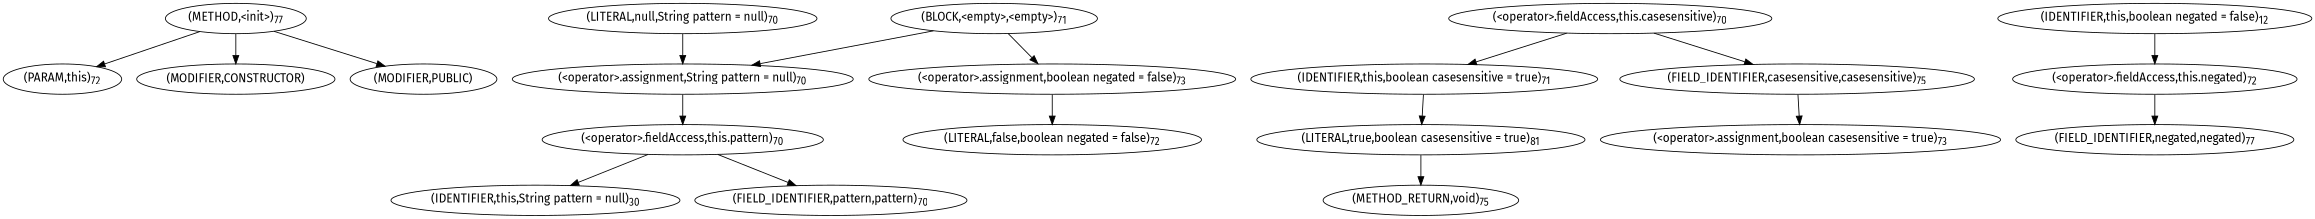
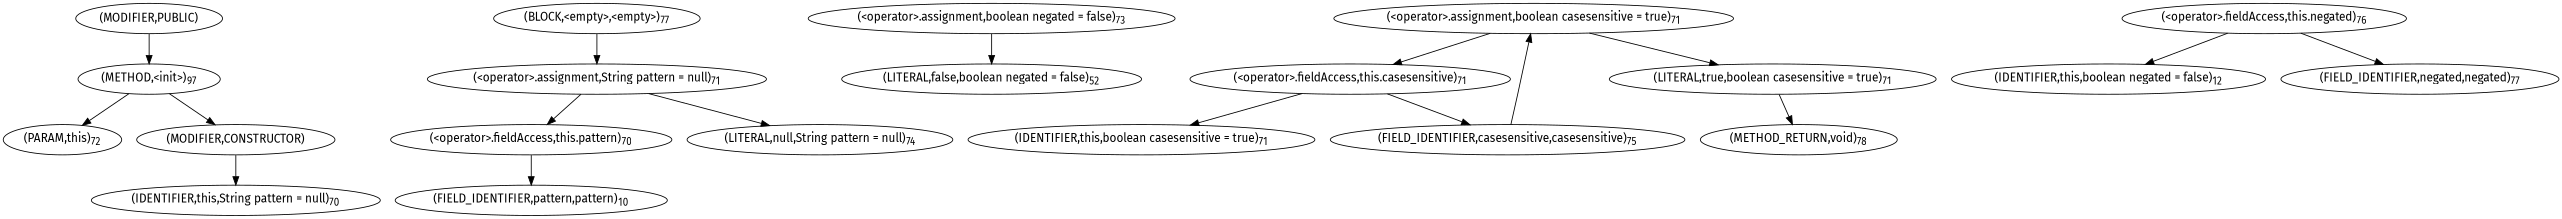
  digraph {
    fontname="Fira Sans"
    node [fontname="Fira Sans"]
    edge [fontname="Fira Sans"]
-   n1 [label=<(METHOD,&lt;init&gt;)<SUB>77</SUB>>]
+   n1 [label=<(METHOD,&lt;init&gt;)<SUB>97</SUB>>]
    n2 [label=<(PARAM,this)<SUB>72</SUB>>]
    n3 [label=<(MODIFIER,CONSTRUCTOR)>]
    n4 [label=<(MODIFIER,PUBLIC)>]
-   n5 [label=<(BLOCK,&lt;empty&gt;,&lt;empty&gt;)<SUB>71</SUB>>]
-   n6 [label=<(&lt;operator&gt;.assignment,String pattern = null)<SUB>70</SUB>>]
+   n5 [label=<(BLOCK,&lt;empty&gt;,&lt;empty&gt;)<SUB>77</SUB>>]
+   n6 [label=<(&lt;operator&gt;.assignment,String pattern = null)<SUB>71</SUB>>]
    n7 [label=<(&lt;operator&gt;.assignment,boolean negated = false)<SUB>73</SUB>>]
-   n8 [label=<(METHOD_RETURN,void)<SUB>75</SUB>>]
+   n8 [label=<(METHOD_RETURN,void)<SUB>78</SUB>>]
    n9 [label=<(&lt;operator&gt;.fieldAccess,this.pattern)<SUB>70</SUB>>]
-   n10 [label=<(LITERAL,null,String pattern = null)<SUB>70</SUB>>]
-   n11 [label=<(&lt;operator&gt;.assignment,boolean casesensitive = true)<SUB>73</SUB>>]
-   n12 [label=<(&lt;operator&gt;.fieldAccess,this.casesensitive)<SUB>70</SUB>>]
-   n13 [label=<(LITERAL,true,boolean casesensitive = true)<SUB>81</SUB>>]
-   n14 [label=<(LITERAL,false,boolean negated = false)<SUB>72</SUB>>]
-   n15 [label=<(IDENTIFIER,this,String pattern = null)<SUB>30</SUB>>]
-   n16 [label=<(FIELD_IDENTIFIER,pattern,pattern)<SUB>70</SUB>>]
+   n10 [label=<(LITERAL,null,String pattern = null)<SUB>74</SUB>>]
+   n11 [label=<(&lt;operator&gt;.assignment,boolean casesensitive = true)<SUB>71</SUB>>]
+   n12 [label=<(&lt;operator&gt;.fieldAccess,this.casesensitive)<SUB>71</SUB>>]
+   n13 [label=<(LITERAL,true,boolean casesensitive = true)<SUB>71</SUB>>]
+   n14 [label=<(LITERAL,false,boolean negated = false)<SUB>52</SUB>>]
+   n15 [label=<(IDENTIFIER,this,String pattern = null)<SUB>70</SUB>>]
+   n16 [label=<(FIELD_IDENTIFIER,pattern,pattern)<SUB>10</SUB>>]
    n17 [label=<(IDENTIFIER,this,boolean casesensitive = true)<SUB>71</SUB>>]
    n18 [label=<(FIELD_IDENTIFIER,casesensitive,casesensitive)<SUB>75</SUB>>]
-   n19 [label=<(&lt;operator&gt;.fieldAccess,this.negated)<SUB>72</SUB>>]
+   n19 [label=<(&lt;operator&gt;.fieldAccess,this.negated)<SUB>76</SUB>>]
    n20 [label=<(IDENTIFIER,this,boolean negated = false)<SUB>12</SUB>>]
    n21 [label=<(FIELD_IDENTIFIER,negated,negated)<SUB>77</SUB>>]
    n1 -> n2
    n1 -> n3
-   n1 -> n4
+   n4 -> n1
    n5 -> n6
-   n5 -> n7
    n6 -> n9
-   n10 -> n6
+   n6 -> n10
    n7 -> n14
-   n9 -> n15
+   n3 -> n15
    n9 -> n16
-   n17 -> n13
+   n11 -> n12
+   n11 -> n13
    n12 -> n17
    n12 -> n18
    n13 -> n8
    n18 -> n11
-   n20 -> n19
+   n19 -> n20
    n19 -> n21
  }
